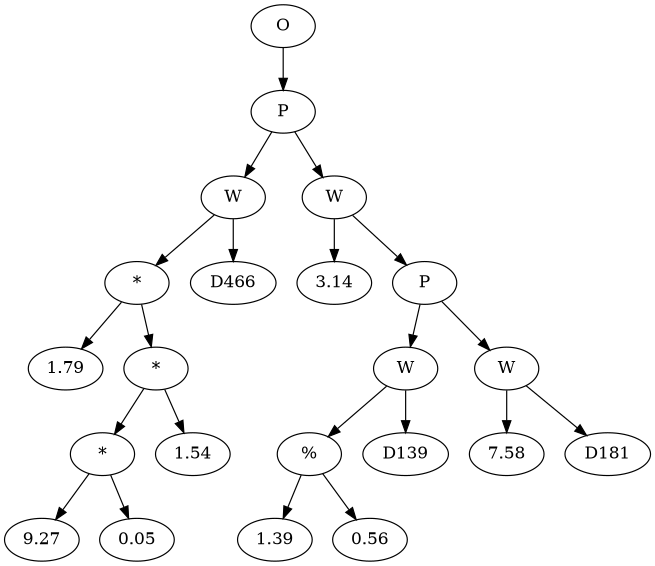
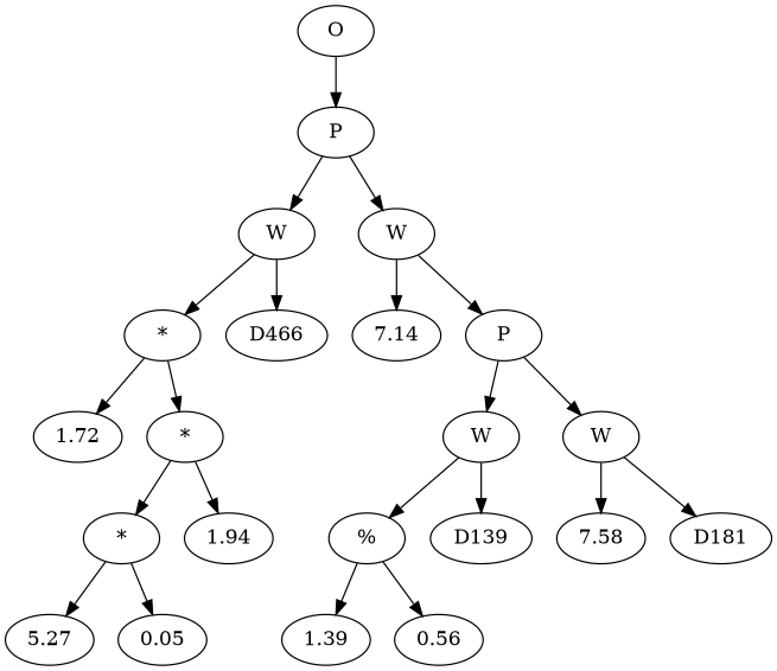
  digraph {
    n1 [label=O]
    n2 [label=P]
    n3 [label=W]
    n4 [label=W]
    n5 [label="*"]
    n6 [label=D466]
-   n7 [label=3.14]
+   n7 [label=7.14]
    n8 [label=P]
-   n9 [label=1.79]
+   n9 [label=1.72]
    n10 [label="*"]
    n11 [label="*"]
-   n12 [label=1.54]
-   n13 [label=9.27]
+   n12 [label=1.94]
+   n13 [label=5.27]
    n14 [label=0.05]
    n15 [label=W]
    n16 [label=W]
    n17 [label="%"]
    n18 [label=D139]
    n19 [label=7.58]
    n20 [label=D181]
    n21 [label=1.39]
    n22 [label=0.56]
    n1 -> n2
    n2 -> n3
    n2 -> n4
    n3 -> n5
    n3 -> n6
    n4 -> n7
    n4 -> n8
    n5 -> n9
    n5 -> n10
    n8 -> n15
    n8 -> n16
    n10 -> n11
    n10 -> n12
    n11 -> n13
    n11 -> n14
    n15 -> n17
    n15 -> n18
    n16 -> n19
    n16 -> n20
    n17 -> n21
    n17 -> n22
  }
